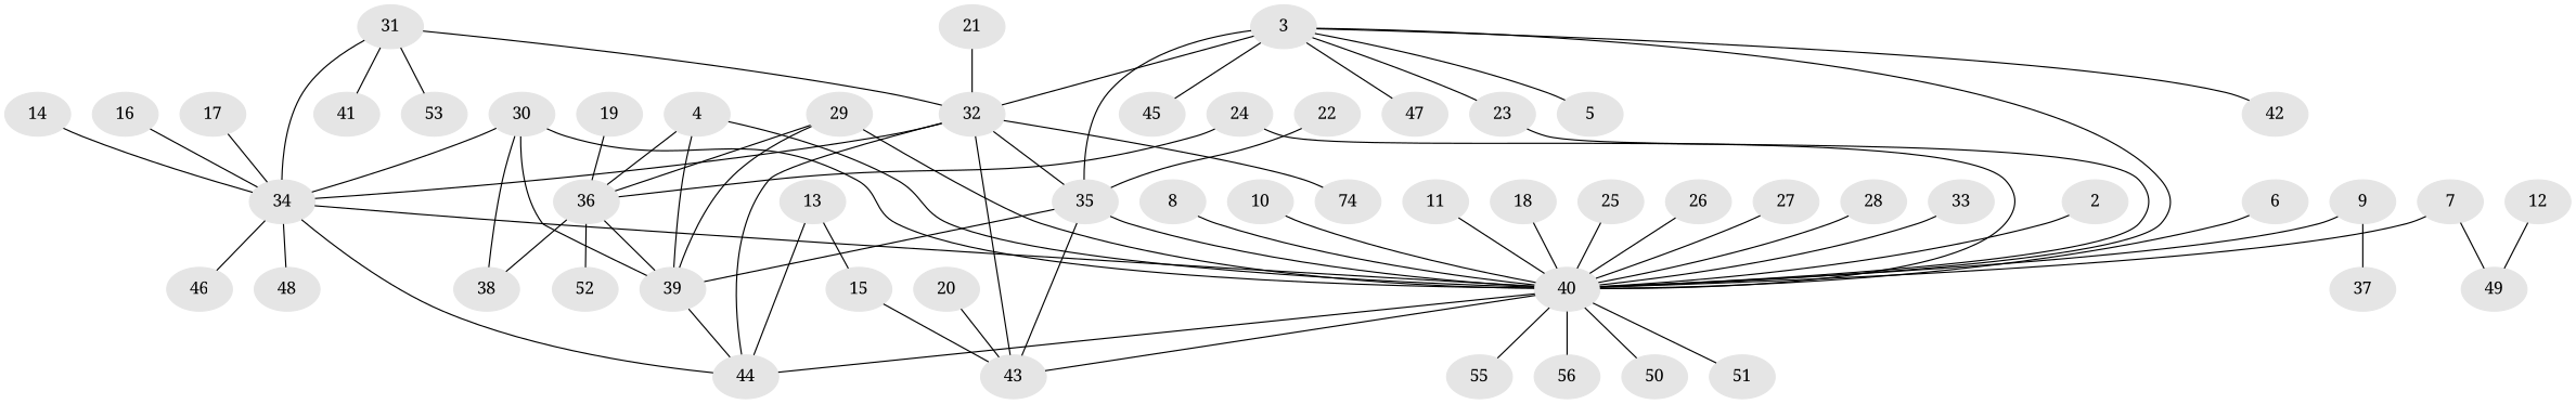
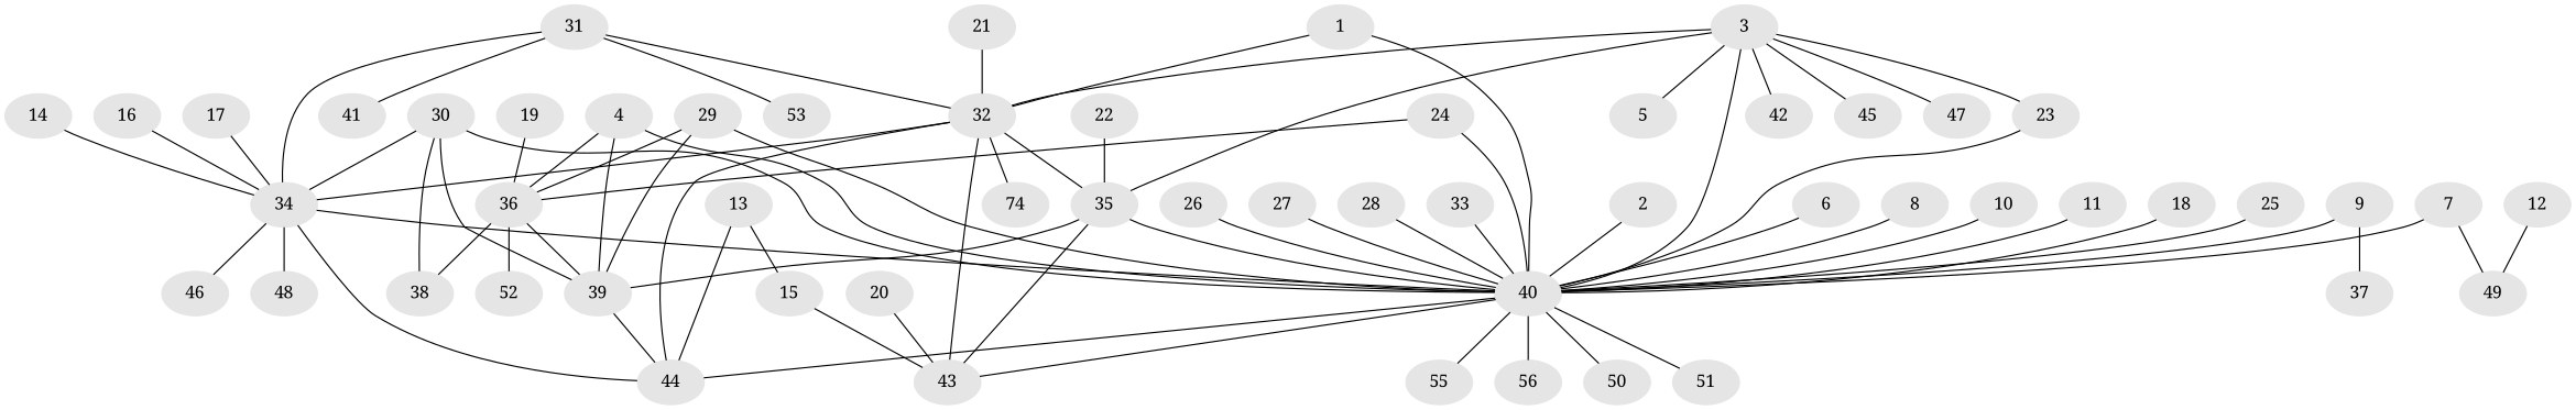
  graph {
    fontname="Noto Serif"
    node [color=gray90 fontname="Noto Serif" style=filled]
    edge [fontname="Noto Serif" weight=1.0]
+   1
    32
    40
    35
    44
    34
    43
    n8 [label=74]
    50
    51
    55
    56
    2
    3
    5
    23
    42
    45
    47
    39
    4
    36
    38
    52
    6
    7
    49
    8
    9
    37
    10
    11
    12
    13
    15
    14
    46
    48
    16
    17
    18
    19
    20
    21
    22
    24
    25
    26
    27
    28
    29
    30
    31
    41
    53
    33
+   1 -- 32
+   1 -- 40
    32 -- 35
    32 -- 44
    32 -- 34
    32 -- 43
    32 -- n8
    40 -- 44
    40 -- 43
    40 -- 50
    40 -- 51
    40 -- 55
    40 -- 56 [weight=2.0]
    35 -- 40
    35 -- 43
    35 -- 39
    34 -- 40
    34 -- 44
    34 -- 46
    34 -- 48
    2 -- 40
    3 -- 32
    3 -- 40
    3 -- 35 [weight=2.0]
    3 -- 5
    3 -- 23
    3 -- 42
    3 -- 45 [weight=2.0]
    3 -- 47
    23 -- 40
    39 -- 44
    4 -- 40
    4 -- 39 [weight=2.0]
    4 -- 36
    36 -- 39
    36 -- 38
    36 -- 52
    6 -- 40
    7 -- 40
    7 -- 49
    8 -- 40
    9 -- 40
    9 -- 37
    10 -- 40
    11 -- 40
    12 -- 49
    13 -- 44
    13 -- 15
    15 -- 43
    14 -- 34
    16 -- 34
    17 -- 34
    18 -- 40
    19 -- 36
    20 -- 43
    21 -- 32
    22 -- 35
    24 -- 40
    24 -- 36
    25 -- 40
    26 -- 40
    27 -- 40
    28 -- 40
    29 -- 40 [weight=2.0]
    29 -- 39
    29 -- 36
    30 -- 40
    30 -- 34
    30 -- 39
    30 -- 38
    31 -- 32
    31 -- 34
    31 -- 41
    31 -- 53
    33 -- 40
  }
